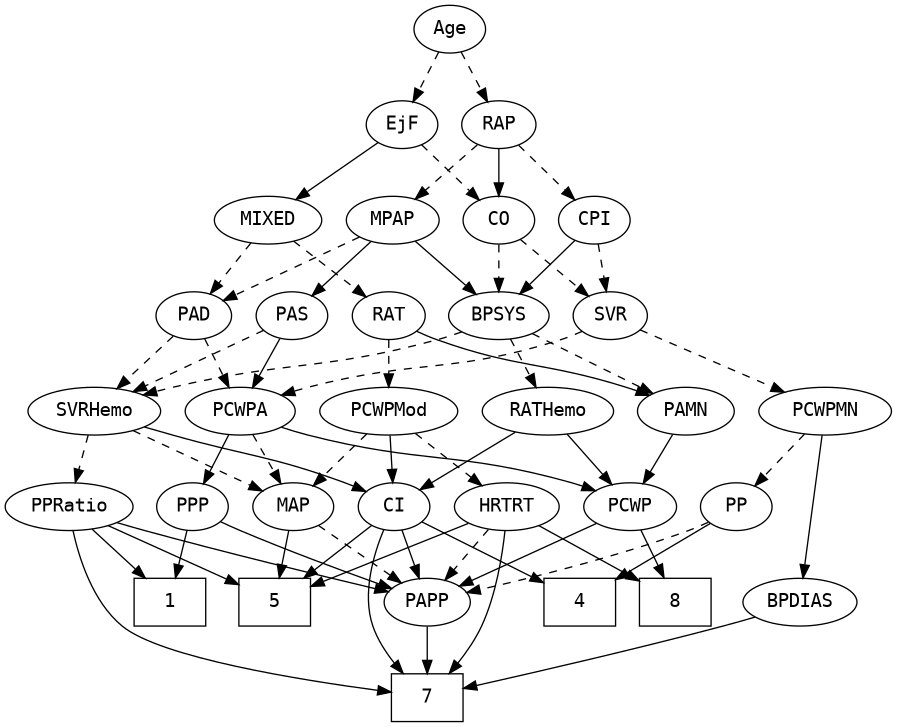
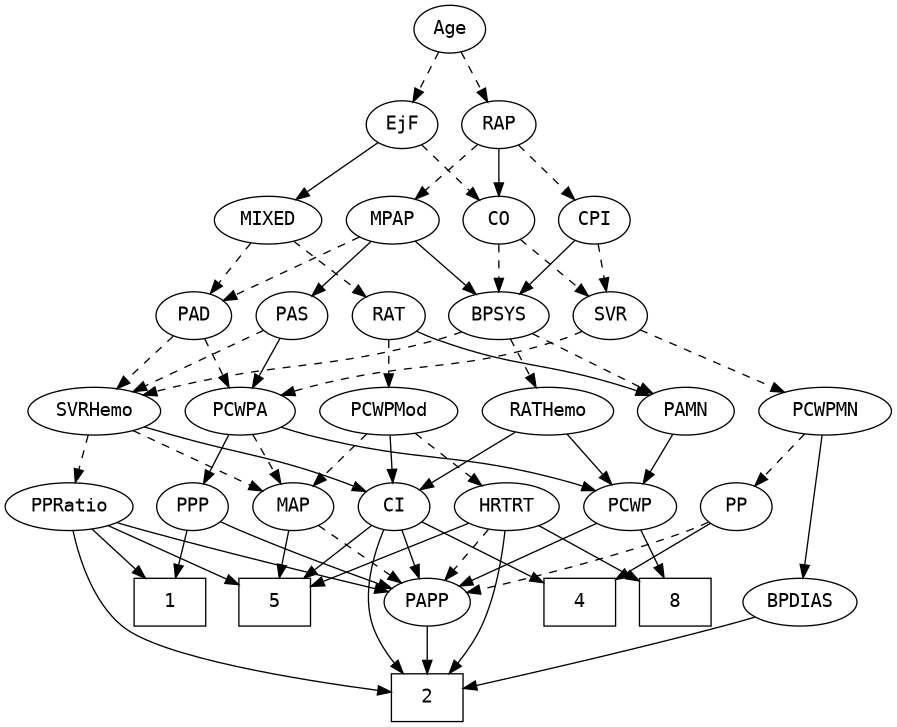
  strict digraph {
    fontname="DejaVu Sans Mono"
    node [fontname="DejaVu Sans Mono"]
    edge [fontname="DejaVu Sans Mono" style=solid]
    1 [height=0.5 shape=box width=0.75]
-   2 [height=0.5 shape=box width=0.75 label=7]
+   2 [height=0.5 shape=box width=0.75]
    n3 [height=0.5 label=8 shape=box width=0.75]
    4 [height=0.5 shape=box width=0.75]
    5 [height=0.5 shape=box width=0.75]
    Age [height=0.5 width=0.75]
    EjF [height=0.5 width=0.75]
    RAP [height=0.5 width=0.77632]
    MIXED [height=0.5 width=1.1193]
    CO [height=0.5 width=0.75]
    MPAP [height=0.5 width=0.97491]
    CPI [height=0.5 width=0.75]
    PAD [height=0.5 width=0.79437]
    RAT [height=0.5 width=0.75827]
    BPSYS [height=0.5 width=1.0471]
    SVR [height=0.5 width=0.77632]
    PAS [height=0.5 width=0.75]
    SVRHemo [height=0.5 width=1.3902]
    PCWPA [height=0.5 width=1.1555]
    PAMN [height=0.5 width=1.011]
    PCWPMod [height=0.5 width=1.4443]
    RATHemo [height=0.5 width=1.3721]
    PCWPMN [height=0.5 width=1.3902]
    CI [height=0.5 width=0.75]
    MAP [height=0.5 width=0.84854]
    PPRatio [height=0.5 width=1.1013]
    PCWP [height=0.5 width=0.97491]
    PPP [height=0.5 width=0.75]
    HRTRT [height=0.5 width=1.1013]
    PAPP [height=0.5 width=0.88464]
    BPDIAS [height=0.5 width=1.1735]
    PP [height=0.5 width=0.75]
    Age -> EjF [style=dashed]
    Age -> RAP [style=dashed]
    EjF -> MIXED
    EjF -> CO [style=dashed]
    RAP -> CO
    RAP -> MPAP [style=dashed]
    RAP -> CPI [style=dashed]
    MIXED -> PAD [style=dashed]
    MIXED -> RAT [style=dashed]
    CO -> BPSYS [style=dashed]
    CO -> SVR [style=dashed]
    MPAP -> PAD [style=dashed]
    MPAP -> BPSYS
    MPAP -> PAS
    CPI -> BPSYS
    CPI -> SVR [style=dashed]
    PAD -> SVRHemo [style=dashed]
    PAD -> PCWPA [style=dashed]
    RAT -> PAMN
    RAT -> PCWPMod [style=dashed]
    BPSYS -> SVRHemo [style=dashed]
    BPSYS -> PAMN [style=dashed]
    BPSYS -> RATHemo [style=dashed]
    SVR -> PCWPA [style=dashed]
    SVR -> PCWPMN [style=dashed]
    PAS -> SVRHemo [style=dashed]
    PAS -> PCWPA
    SVRHemo -> CI
    SVRHemo -> MAP [style=dashed]
    SVRHemo -> PPRatio [style=dashed]
    PCWPA -> MAP [style=dashed]
    PCWPA -> PCWP
    PCWPA -> PPP
    PAMN -> PCWP
    PCWPMod -> CI
    PCWPMod -> MAP [style=dashed]
    PCWPMod -> HRTRT [style=dashed]
    RATHemo -> CI
    RATHemo -> PCWP
    PCWPMN -> BPDIAS
    PCWPMN -> PP [style=dashed]
    CI -> 2
    CI -> 4
    CI -> 5
    CI -> PAPP
    MAP -> 5
    MAP -> PAPP [style=dashed]
    PPRatio -> 1
    PPRatio -> 2
    PPRatio -> 5
    PPRatio -> PAPP
    PCWP -> n3
    PCWP -> PAPP
    PPP -> 1
    PPP -> PAPP
    HRTRT -> 2
    HRTRT -> n3
    HRTRT -> 5
    HRTRT -> PAPP [style=dashed]
    PAPP -> 2
    BPDIAS -> 2
    PP -> 4
    PP -> PAPP [style=dashed]
  }
